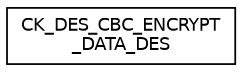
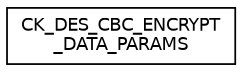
  digraph {
    rankdir=LR
-   n1 [color=black fillcolor=white fontname=Helvetica fontsize=10 height=0.2 label="CK_DES_CBC_ENCRYPT\l_DATA_DES" shape=record style=filled width=0.4]
+   n1 [color=black fillcolor=white fontname=Helvetica fontsize=10 height=0.2 label="CK_DES_CBC_ENCRYPT\l_DATA_PARAMS" shape=record style=filled width=0.4]
  }
